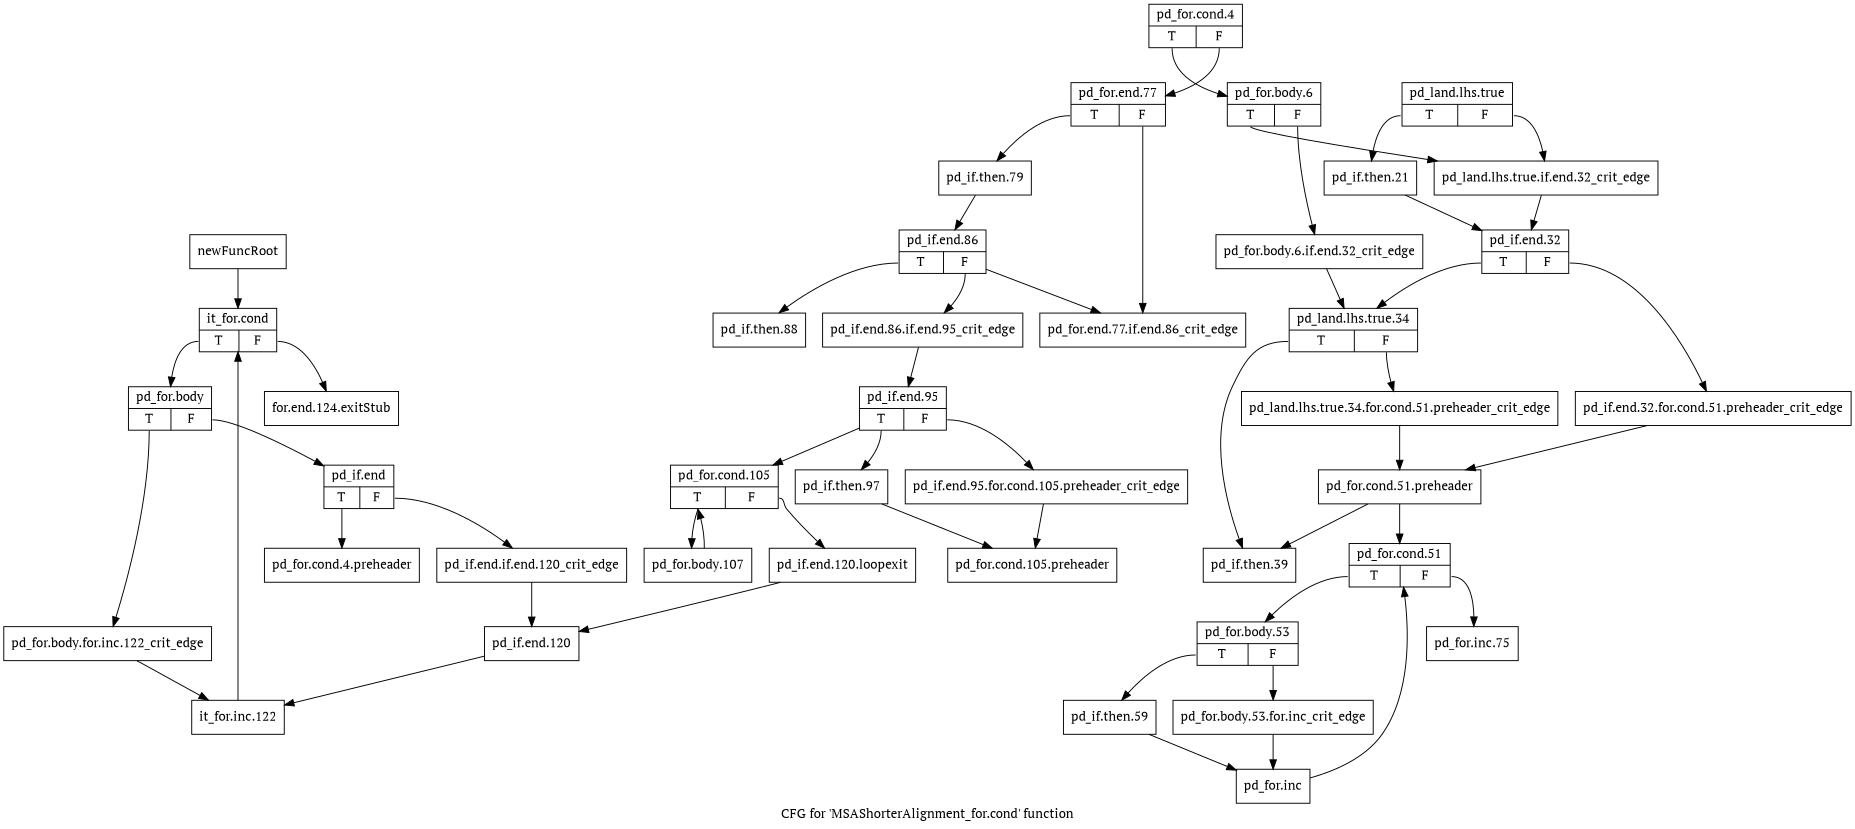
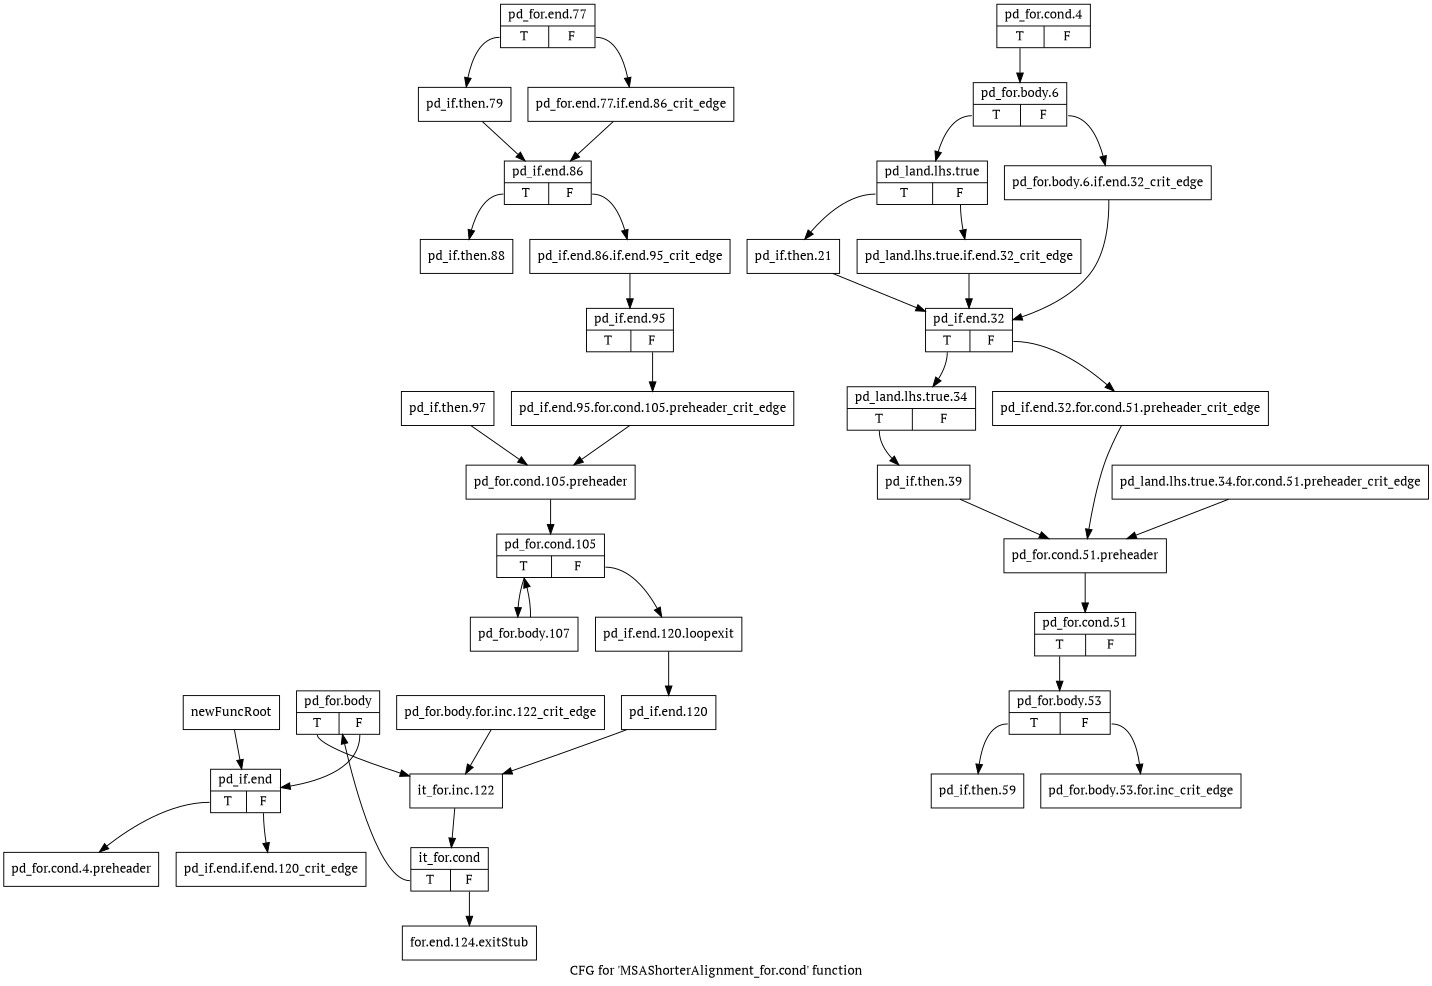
  digraph {
    fontname="PT Serif"
    label="CFG for 'MSAShorterAlignment_for.cond' function"
    node [fontname="PT Serif" shape=record]
    edge [fontname="PT Serif"]
    n1 [label="{newFuncRoot}"]
    n2 [label="{it_for.cond|{<s0>T|<s1>F}}"]
    n3 [label="{for.end.124.exitStub}"]
    n4 [label="{pd_for.body|{<s0>T|<s1>F}}"]
    n5 [label="{pd_for.body.for.inc.122_crit_edge}"]
    n6 [label="{pd_if.end|{<s0>T|<s1>F}}"]
    n7 [label="{it_for.inc.122}"]
    n8 [label="{pd_for.cond.4.preheader}"]
    n9 [label="{pd_if.end.if.end.120_crit_edge}"]
    n10 [label="{pd_if.end.120}"]
    n11 [label="{pd_for.cond.4|{<s0>T|<s1>F}}"]
    n12 [label="{pd_for.body.6|{<s0>T|<s1>F}}"]
    n13 [label="{pd_for.end.77|{<s0>T|<s1>F}}"]
    n14 [label="{pd_land.lhs.true|{<s0>T|<s1>F}}"]
    n15 [label="{pd_for.body.6.if.end.32_crit_edge}"]
    n16 [label="{pd_if.then.79}"]
    n17 [label="{pd_for.end.77.if.end.86_crit_edge}"]
    n18 [label="{pd_if.then.21}"]
    n19 [label="{pd_land.lhs.true.if.end.32_crit_edge}"]
    n20 [label="{pd_if.end.32|{<s0>T|<s1>F}}"]
    n21 [label="{pd_if.end.86|{<s0>T|<s1>F}}"]
    n22 [label="{pd_if.then.88}"]
    n23 [label="{pd_if.end.86.if.end.95_crit_edge}"]
    n24 [label="{pd_if.end.95|{<s0>T|<s1>F}}"]
    n25 [label="{pd_if.then.97}"]
    n26 [label="{pd_if.end.95.for.cond.105.preheader_crit_edge}"]
    n27 [label="{pd_for.cond.105.preheader}"]
    n28 [label="{pd_for.cond.105|{<s0>T|<s1>F}}"]
    n29 [label="{pd_for.body.107}"]
    n30 [label="{pd_if.end.120.loopexit}"]
    n31 [label="{pd_land.lhs.true.34|{<s0>T|<s1>F}}"]
    n32 [label="{pd_if.end.32.for.cond.51.preheader_crit_edge}"]
    n33 [label="{pd_if.then.39}"]
    n34 [label="{pd_land.lhs.true.34.for.cond.51.preheader_crit_edge}"]
    n35 [label="{pd_for.cond.51.preheader}"]
    n36 [label="{pd_for.cond.51|{<s0>T|<s1>F}}"]
    n37 [label="{pd_for.body.53|{<s0>T|<s1>F}}"]
-   n38 [label="{pd_for.inc.75}"]
    n39 [label="{pd_if.then.59}"]
    n40 [label="{pd_for.body.53.for.inc_crit_edge}"]
-   n41 [label="{pd_for.inc}"]
-   n1 -> n2
+   n1 -> n6
    n2 -> n3 [tailport=s1]
    n2 -> n4 [tailport=s0]
-   n4 -> n5 [tailport=s0]
+   n4 -> n7 [tailport=s0]
    n4 -> n6 [tailport=s1]
    n5 -> n7
    n6 -> n8 [tailport=s0]
    n6 -> n9 [tailport=s1]
    n7 -> n2
-   n9 -> n10
    n10 -> n7
    n11 -> n12 [tailport=s0]
-   n11 -> n13 [tailport=s1]
-   n12 -> n19 [tailport=s0]
+   n12 -> n14 [tailport=s0]
    n12 -> n15 [tailport=s1]
    n13 -> n16 [tailport=s0]
    n13 -> n17 [tailport=s1]
    n14 -> n18 [tailport=s0]
    n14 -> n19 [tailport=s1]
-   n15 -> n31
+   n15 -> n20
    n16 -> n21
-   n21 -> n17
+   n17 -> n21
    n18 -> n20
    n19 -> n20
    n20 -> n31 [tailport=s0]
    n20 -> n32 [tailport=s1]
    n21 -> n22 [tailport=s0]
    n21 -> n23 [tailport=s1]
    n23 -> n24
-   n24 -> n25 [tailport=s0]
    n24 -> n26 [tailport=s1]
    n25 -> n27
    n26 -> n27
-   n24 -> n28
+   n27 -> n28
    n28 -> n29 [tailport=s0]
    n28 -> n30 [tailport=s1]
    n29 -> n28
    n30 -> n10
    n31 -> n33 [tailport=s0]
-   n31 -> n34 [tailport=s1]
    n32 -> n35
-   n35 -> n33
+   n33 -> n35
    n34 -> n35
    n35 -> n36
    n36 -> n37 [tailport=s0]
-   n36 -> n38 [tailport=s1]
    n37 -> n39 [tailport=s0]
    n37 -> n40 [tailport=s1]
-   n39 -> n41
-   n40 -> n41
-   n41 -> n36
  }
